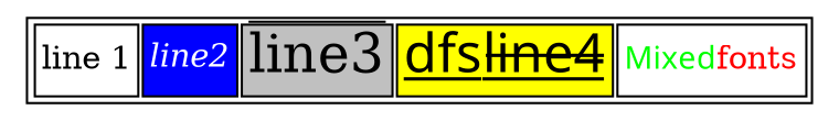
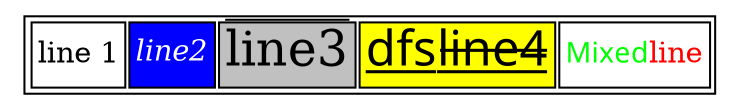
  digraph {
-   n1 [label=<<TABLE> 			<TR>         <TD>line 1</TD>         <TD BGCOLOR="blue"><I><FONT COLOR="white">line2</FONT></I></TD>         <TD BGCOLOR="gray"><FONT POINT-SIZE="24.0"><O>line3</O></FONT></TD>         <TD BGCOLOR="yellow"><FONT POINT-SIZE="24.0" FACE="ambrosia"><U>dfs<S>line4</S></U></FONT></TD>         <TD>           <TABLE CELLPADDING="0" BORDER="0" CELLSPACING="0"> 						<TR> 							<TD><FONT COLOR="green" FACE="Cursive">Mixed</FONT></TD> 							<TD><FONT COLOR="red">fonts</FONT></TD> 						</TR>           </TABLE>         </TD>       </TR>     </TABLE>> shape=plaintext]
+   n1 [label=<<TABLE> 			<TR>         <TD>line 1</TD>         <TD BGCOLOR="blue"><I><FONT COLOR="white">line2</FONT></I></TD>         <TD BGCOLOR="gray"><FONT POINT-SIZE="24.0"><O>line3</O></FONT></TD>         <TD BGCOLOR="yellow"><FONT POINT-SIZE="24.0" FACE="ambrosia"><U>dfs<S>line4</S></U></FONT></TD>         <TD>           <TABLE CELLPADDING="0" BORDER="0" CELLSPACING="0"> 						<TR> 							<TD><FONT COLOR="green" FACE="Cursive">Mixed</FONT></TD> 							<TD><FONT COLOR="red">line</FONT></TD> 						</TR>           </TABLE>         </TD>       </TR>     </TABLE>> shape=plaintext]
  }
